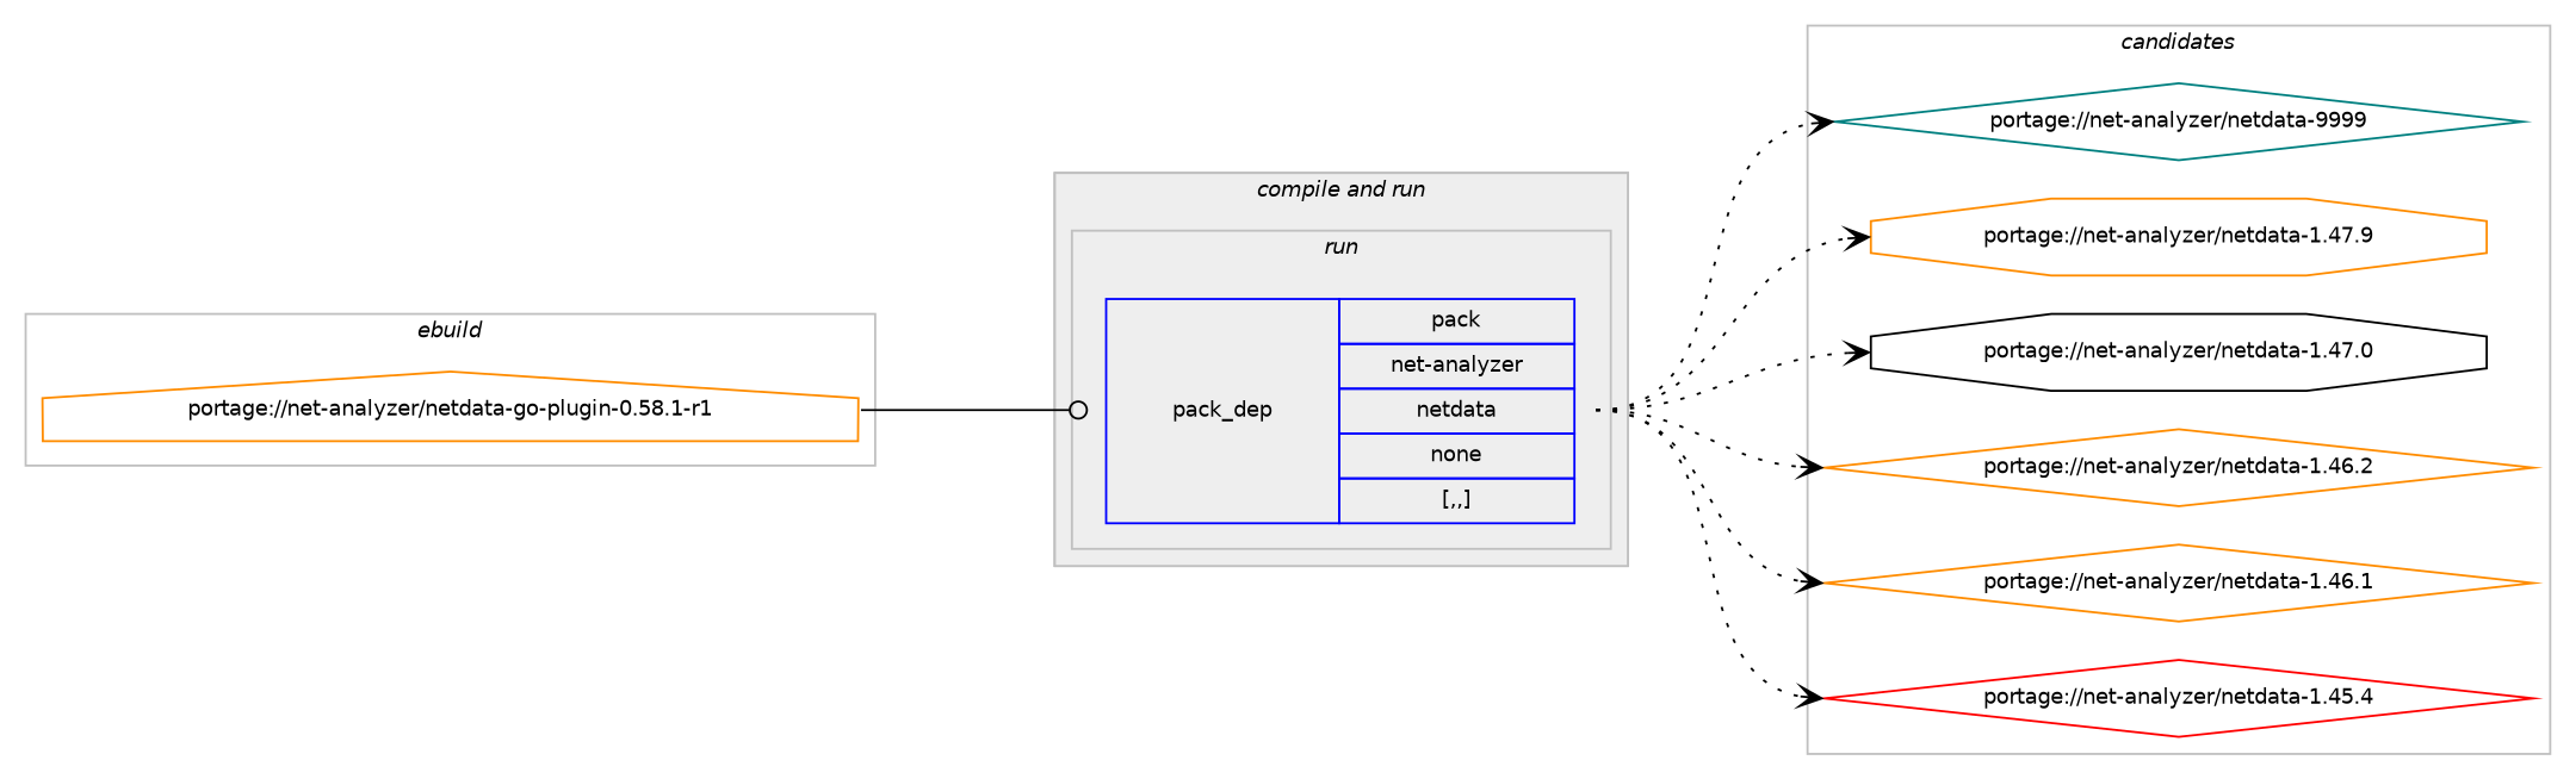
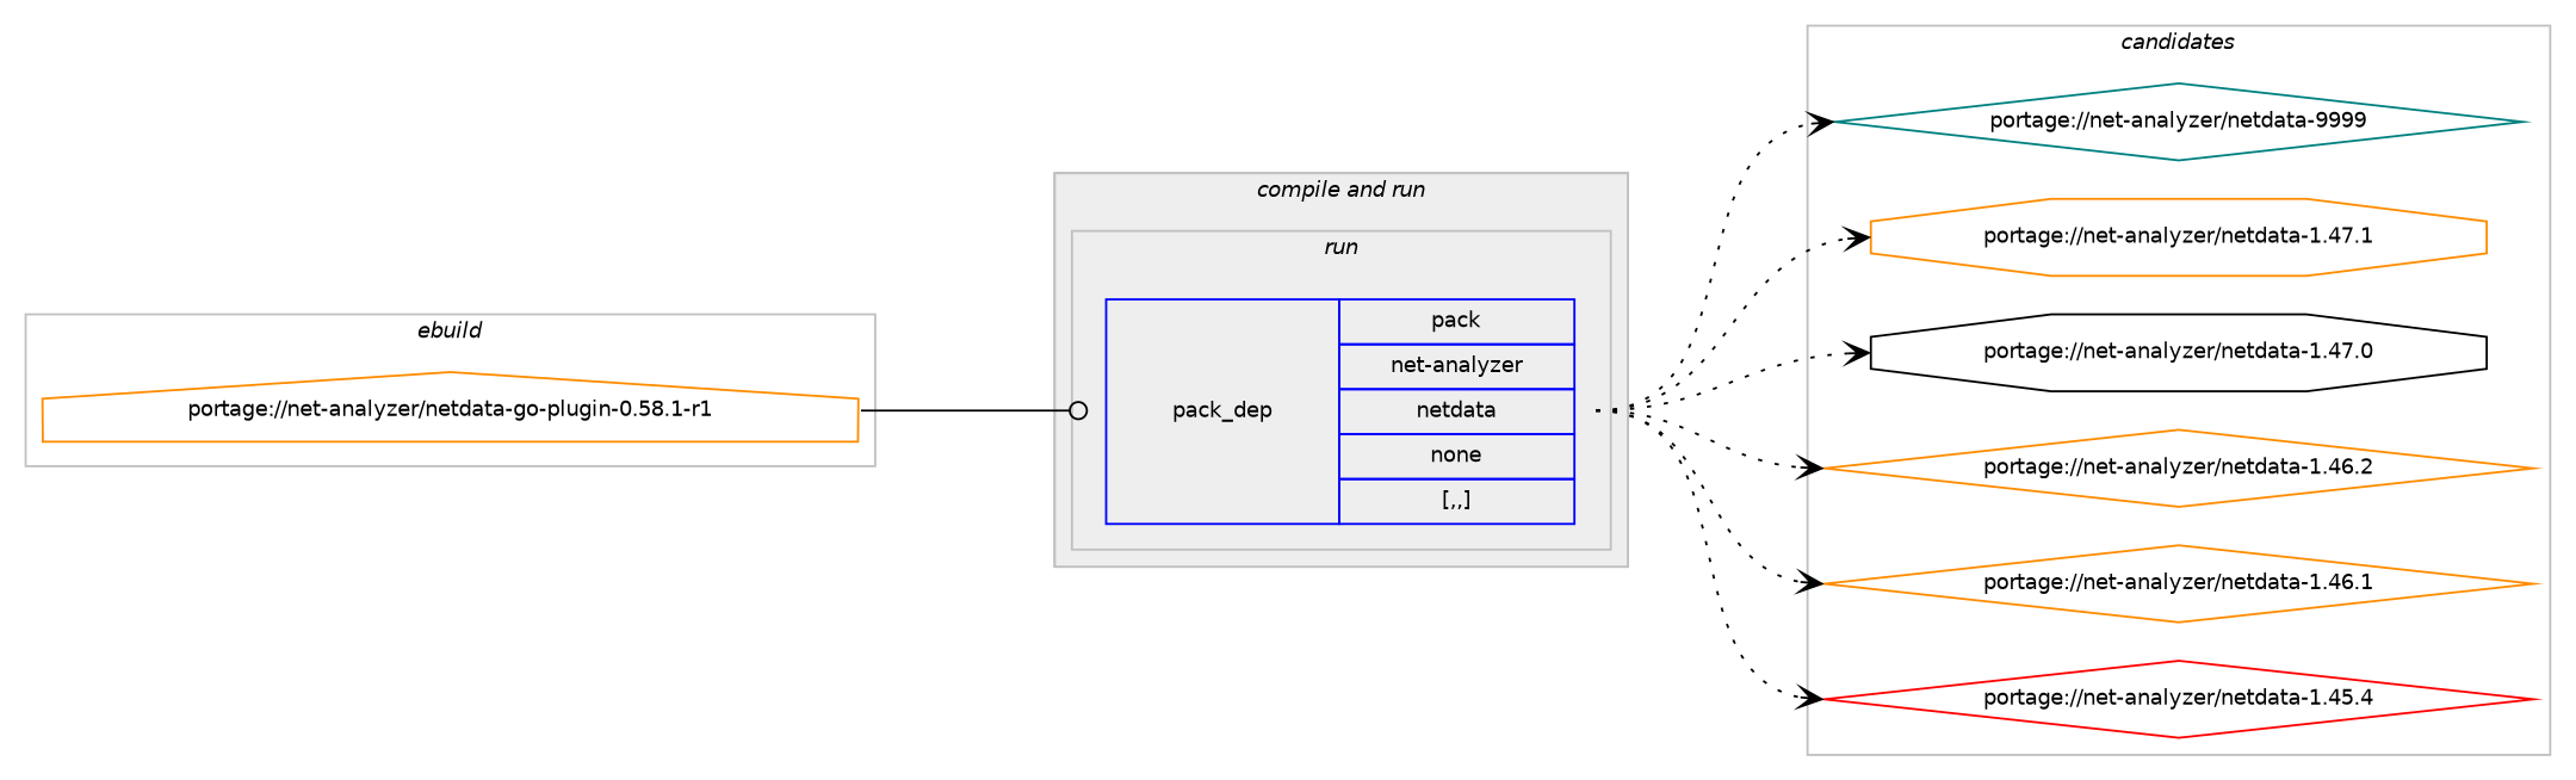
  digraph {
    compound=true
    concentrate=true
    fontname=Helvetica
    fontsize=10
    newrank=true
    rankdir=LR
    ranksep=1.5
    node [color=darkorange fontname=Helvetica fontsize=10 shape=diamond]
    edge [arrowhead=vee headport=w style=dotted tailport=e weight=100]
    n1 [label="portage://net-analyzer/netdata-go-plugin-0.58.1-r1" shape=house width=4]
    n2 [color=blue label=<<TABLE BORDER="0" CELLBORDER="1" CELLSPACING="0" CELLPADDING="4" WIDTH="220"><TR><TD ROWSPAN="6" CELLPADDING="30">pack_dep</TD></TR><TR><TD WIDTH="110">pack</TD></TR><TR><TD>net-analyzer</TD></TR><TR><TD>netdata</TD></TR><TR><TD>none</TD></TR><TR><TD>[,,]</TD></TR></TABLE>> shape=none]
    n3 [color=teal label="portage://net-analyzer/netdata-9999" width=4]
-   n4 [label="portage://net-analyzer/netdata-1.47.9" shape=octagon width=4]
+   n4 [label="portage://net-analyzer/netdata-1.47.1" shape=octagon width=4]
    n5 [color=black label="portage://net-analyzer/netdata-1.47.0" shape=octagon width=4]
    n6 [label="portage://net-analyzer/netdata-1.46.2" width=4]
    n7 [label="portage://net-analyzer/netdata-1.46.1" width=4]
    n8 [color=red label="portage://net-analyzer/netdata-1.45.4" width=4]
    subgraph cluster_1 {
      color=gray
      label=<<i>ebuild</i>>
      n1
    }
    subgraph cluster_2 {
      color=gray
      label=<<i>dependencies</i>>
      subgraph cluster_3 {
        color=gray
        fillcolor="#eeeeee"
        label=<<i>compile</i>>
        style=filled
      }
      subgraph cluster_4 {
        color=gray
        fillcolor="#eeeeee"
        label=<<i>compile and run</i>>
        style=filled
      }
      subgraph cluster_5 {
        color=gray
        fillcolor="#eeeeee"
        label=<<i>run</i>>
        style=filled
        subgraph sub_6 {
          color=gray
          fillcolor="#eeeeee"
          label=<<i>run</i>>
          style=filled
          n2
        }
      }
    }
    subgraph cluster_7 {
      color=gray
      label=<<i>candidates</i>>
      rank=same
      subgraph sub_8 {
        color=black
        label=<<i>candidates</i>>
        nodesep=1
        rank=same
        n3
        n4
        n5
        n6
        n7
        n8
      }
    }
    n1 -> n2 [arrowhead=odot style=solid weight=20]
    n2 -> n3
    n2 -> n4
    n2 -> n5
    n2 -> n6
    n2 -> n7
    n2 -> n8
  }
